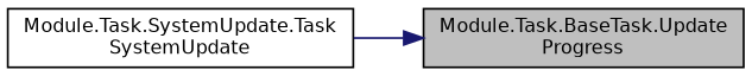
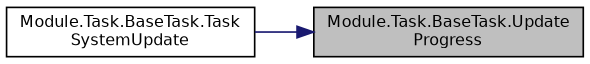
  digraph {
    rankdir=RL
    fontname="DejaVu Sans"
    node [color=black fontname="DejaVu Sans" fontsize=10 shape=record style=filled]
    n1 [fillcolor=grey75 fontcolor=black height=0.2 label="Module.Task.BaseTask.Update\lProgress" width=0.4]
-   n2 [fillcolor=white height=0.2 label="Module.Task.SystemUpdate.Task\lSystemUpdate" width=0.4]
+   n2 [fillcolor=white height=0.2 label="Module.Task.BaseTask.Task\lSystemUpdate" width=0.4]
    n1 -> n2 [color=midnightblue dir=back fontname="DejaVu Sans" fontsize=10 labelfontname=Helvetica labelfontsize=10 style=solid]
  }
